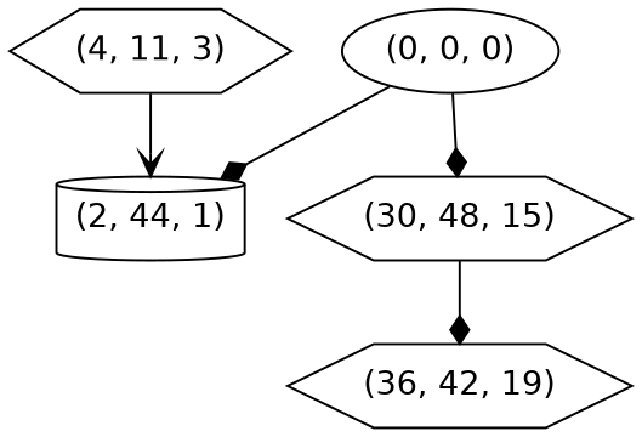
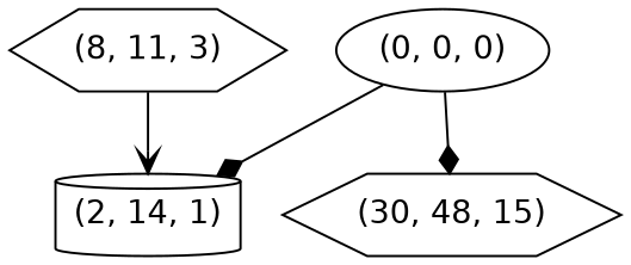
  digraph {
    fontname="DejaVu Sans"
    node [fontname="DejaVu Sans" shape=hexagon]
    edge [arrowhead=diamond fontname="DejaVu Sans"]
    "(0, 0, 0)" [shape=ellipse]
-   "(2, 14, 1)" [shape=cylinder label="(2, 44, 1)"]
+   "(2, 14, 1)" [shape=cylinder]
    "(30, 48, 15)"
-   "(36, 42, 19)"
-   "(4, 11, 3)"
+   "(4, 11, 3)" [label="(8, 11, 3)"]
    "(0, 0, 0)" -> "(2, 14, 1)"
    "(0, 0, 0)" -> "(30, 48, 15)"
-   "(30, 48, 15)" -> "(36, 42, 19)"
    "(4, 11, 3)" -> "(2, 14, 1)" [arrowhead=vee]
  }
